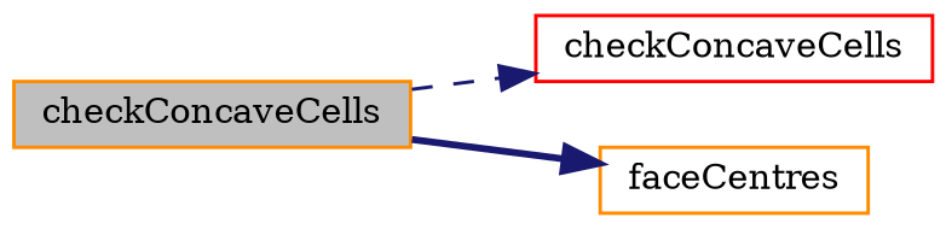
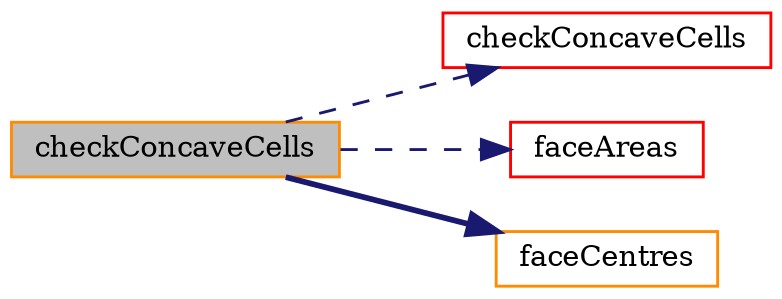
  digraph {
    rankdir=LR
    fontname="DejaVu Serif"
    node [color=darkorange fontname="DejaVu Serif" fontsize=10 shape=record]
    edge [color=midnightblue fontname="DejaVu Serif" fontsize=10 labelfontname=FreeSans labelfontsize=10 style=dashed]
    n1 [fillcolor=grey75 fontcolor=black height=0.2 label=checkConcaveCells style=filled width=0.4]
    n2 [color=red height=0.2 label=checkConcaveCells width=0.4]
+   n3 [color=red height=0.2 label=faceAreas width=0.4]
    n4 [height=0.2 label=faceCentres width=0.4]
    n1 -> n2
+   n1 -> n3
    n1 -> n4 [style=bold]
  }
